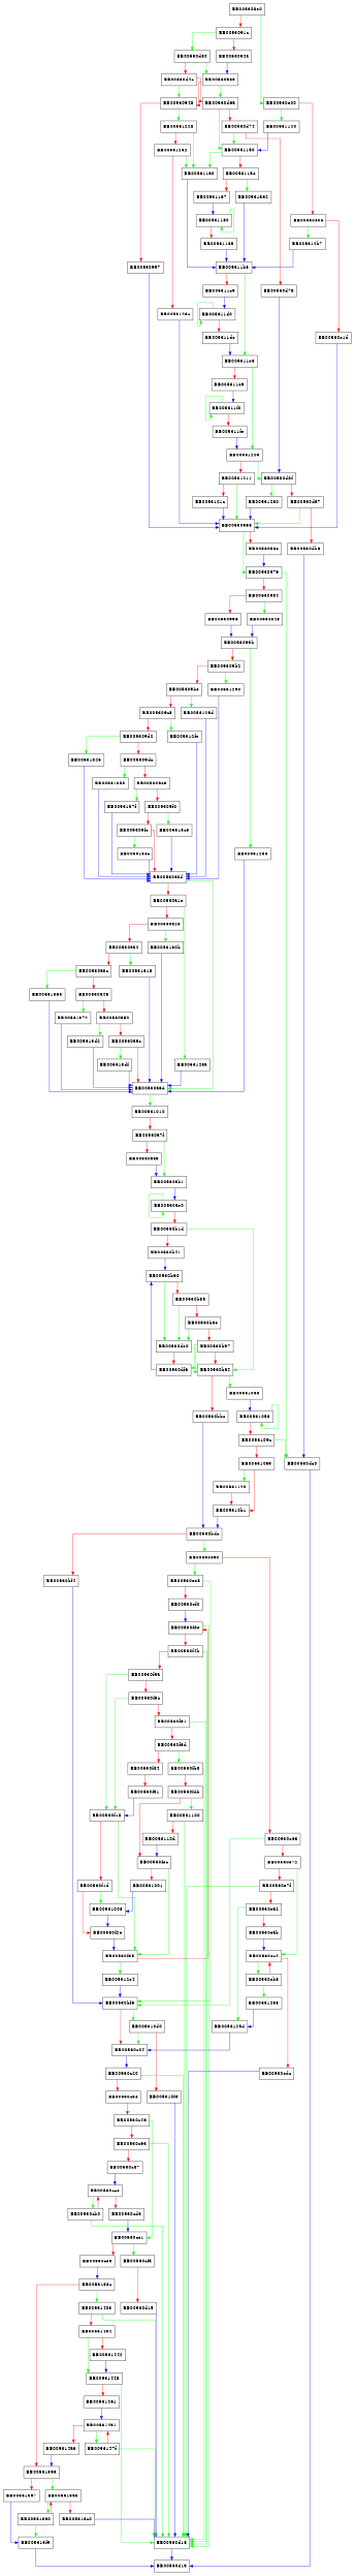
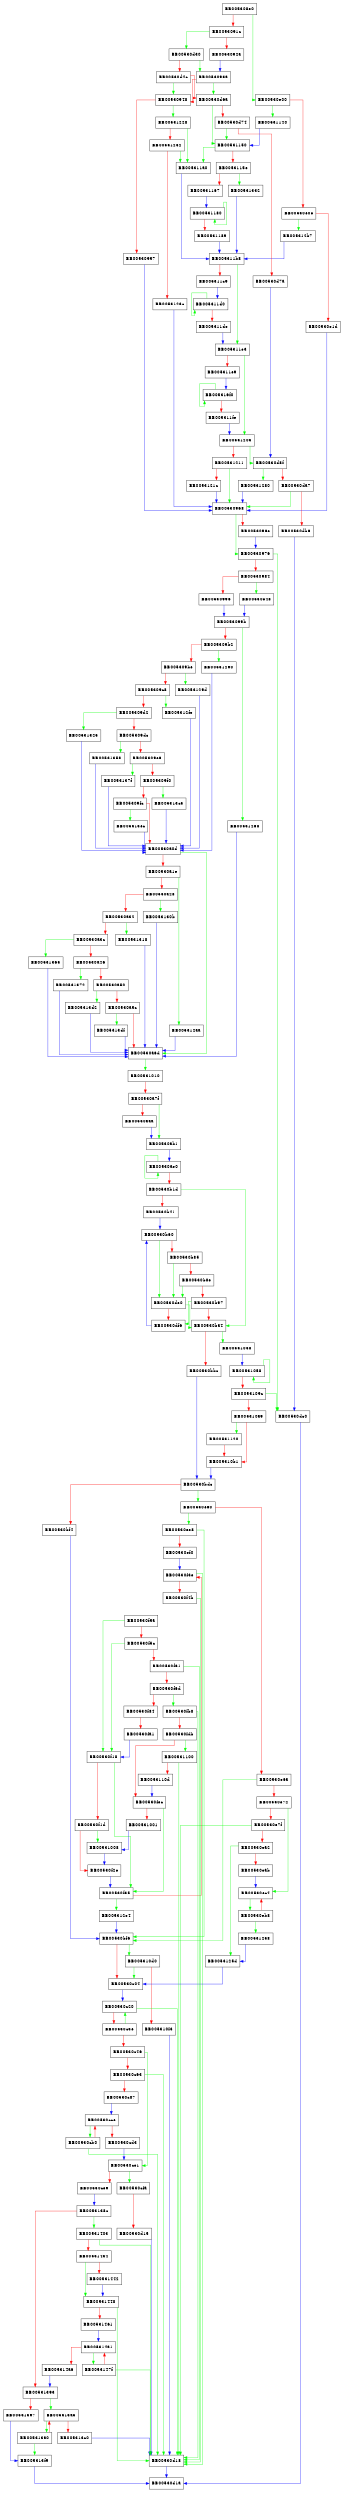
  digraph {
    splines=ortho
    node [shape=box]
    edge [color=red]
    BB005308e0
    BB00530e00
    BB0053091c
    BB00531140
    BB00530e0e
    BB00530d30
    BB0053092a
    BB00531150
    BB005312b7
    BB00530e1d
    BB0053093a
    BB00530d4c
    BB00530d6a
    BB00530948
    BB00530d74
    BB00531228
    BB00530957
    BB005311a0
    BB0053115e
    BB00530d7a
    BB00531232
    BB00530968
    BB005311b8
    BB0053123c
    BB00530976
    BB0053096e
    BB00530dc0
    BB00530984
    BB00530d1a
    BB00530e48
    BB00530996
    BB0053099b
    BB00531268
    BB005309b2
    BB00530a6d
    BB00531290
    BB005309be
    BB00531010
    BB00530a0d
    BB0053129d
    BB005309c8
    BB00530a1e
    BB005312fe
    BB005309d2
    BB00531325
    BB005309dc
    BB00531358
    BB005309e6
    BB0053137f
    BB005309f0
    BB005313c5
    BB005309fc
    BB005313ec
    BB005312aa
    BB00530a28
    BB00530a7f
    BB0053130b
    BB00530a32
    BB00531318
    BB00530a3c
    BB00531365
    BB00530a46
    BB00531372
    BB00530a50
    BB005313d2
    BB00530a5c
    BB005313df
    BB00530ab1
    BB00530aaa
    BB00530ae0
    BB00530b1d
    BB00530ba4
    BB00530b41
    BB00531038
    BB00530bbc
    BB00530b60
    BB00531058
    BB00530bdc
    BB00530de0
    BB00530b85
    BB00530df6
    BB00530b8e
    BB00530b97
    BB0053109c
    BB00530e60
    BB00530bf4
    BB00530ee8
    BB00530e6a
    BB00530bf6
    BB00530ef0
    BB00530e72
    BB005310d0
    BB00530c04
    BB005310f3
    BB00530c20
    BB00530d18
    BB00530c3e
    BB00530c46
    BB00530ce1
    BB00530c63
    BB00530cfa
    BB00530ce9
    BB00530c87
    BB00530d15
    BB0053138c
    BB00530cce
    BB00530cb0
    BB00530cd3
    BB00531403
    BB00531393
    BB00531434
    BB005313a5
    BB00531397
    BB00531332
    BB00531167
    BB00530d8f
    BB00531280
    BB00530da7
    BB00530db6
    BB005311e3
    BB005311c9
    BB00530f3e
    n123 [label=BB00530ec4]
    BB00530e7f
    BB00530eb8
-   BB00530edc
    BB00530ea2
    BB00531258
    BB0053125d
    BB00530eab
    BB00530f4b
    BB00530f5a
    BB00530f18
    BB00530f35
    BB00530f1d
    BB005312e4
    BB00531008
    BB00530f2e
    BB00530f5c
    BB00530f61
    BB00530f6d
    BB00530fb8
    BB00530f84
    BB00530fdb
    BB00530fa1
    BB00531100
    BB00530fec
    BB0053110d
    BB00531001
    BB005310a9
    BB00531120
    BB005310b1
    BB00531180
    BB00531189
    BB00531203
    BB005311e9
    BB005311d0
    BB00531211
-   BB005311f0
+   BB005311f0 [label=BB005316f0]
    BB005311de
    BB0053121c
    BB005311fe
    BB00531448
    BB00531442
    BB005313a0
    BB005313c0
    BB005313f9
    BB00531461
    BB005314a1
    BB0053147f
    BB005314a6
    BB005308e0 -> BB00530e00 [color=green]
    BB005308e0 -> BB0053091c
    BB00530e00 -> BB00531140 [color=green]
    BB00530e00 -> BB00530e0e
    BB0053091c -> BB00530d30 [color=green]
    BB0053091c -> BB0053092a
    BB00531140 -> BB00531150 [color=blue]
    BB00530e0e -> BB005312b7 [color=green]
    BB00530e0e -> BB00530e1d
    BB00530d30 -> BB0053093a [color=green]
    BB00530d30 -> BB00530d4c
    BB0053092a -> BB0053093a [color=blue]
    BB00531150 -> BB005311a0 [color=green]
    BB00531150 -> BB0053115e
    BB005312b7 -> BB005311b8 [color=blue]
    BB00530e1d -> BB00530968 [color=blue]
    BB0053093a -> BB00530d6a [color=green]
    BB0053093a -> BB00530948
    BB00530d4c -> BB00530d6a
    BB00530d4c -> BB00530948 [color=green]
    BB00530d6a -> BB00531150 [color=green]
    BB00530d6a -> BB00530d74
    BB00530948 -> BB00531228 [color=green]
    BB00530948 -> BB00530957
    BB00530d74 -> BB00531150 [color=green]
    BB00530d74 -> BB00530d7a
    BB00531228 -> BB005311a0 [color=green]
    BB00531228 -> BB00531232
    BB00530957 -> BB00530968 [color=blue]
    BB005311a0 -> BB005311b8 [color=blue]
    BB0053115e -> BB00531332 [color=green]
    BB0053115e -> BB00531167
    BB00530d7a -> BB00530d8f [color=blue]
    BB00531232 -> BB005311a0 [color=green]
    BB00531232 -> BB0053123c
    BB00530968 -> BB00530976 [color=green]
    BB00530968 -> BB0053096e
    BB005311b8 -> BB005311e3 [color=green]
    BB005311b8 -> BB005311c9
    BB0053123c -> BB00530968 [color=blue]
    BB00530976 -> BB00530dc0 [color=green]
    BB00530976 -> BB00530984
    BB0053096e -> BB00530976 [color=blue]
    BB00530dc0 -> BB00530d1a [color=blue]
    BB00530984 -> BB00530e48 [color=green]
    BB00530984 -> BB00530996
    BB00530e48 -> BB0053099b [color=blue]
    BB00530996 -> BB0053099b [color=blue]
    BB0053099b -> BB00531268 [color=green]
    BB0053099b -> BB005309b2
    BB00531268 -> BB00530a6d [color=blue]
    BB005309b2 -> BB00531290 [color=green]
    BB005309b2 -> BB005309be
    BB00530a6d -> BB00531010 [color=green]
    BB00531290 -> BB00530a0d [color=blue]
    BB005309be -> BB0053129d [color=green]
    BB005309be -> BB005309c8
    BB00531010 -> BB00530a7f
    BB00530a0d -> BB00530a6d [color=green]
    BB00530a0d -> BB00530a1e
    BB0053129d -> BB00530a0d [color=blue]
    BB005309c8 -> BB005312fe [color=green]
    BB005309c8 -> BB005309d2
    BB00530a1e -> BB005312aa [color=green]
    BB00530a1e -> BB00530a28
    BB005312fe -> BB00530a0d [color=blue]
    BB005309d2 -> BB00531325 [color=green]
    BB005309d2 -> BB005309dc
    BB00531325 -> BB00530a0d [color=blue]
    BB005309dc -> BB00531358 [color=green]
    BB005309dc -> BB005309e6
    BB00531358 -> BB00530a0d [color=blue]
    BB005309e6 -> BB0053137f [color=green]
    BB005309e6 -> BB005309f0
    BB0053137f -> BB00530a0d [color=blue]
    BB005309f0 -> BB005313c5 [color=green]
    BB005309f0 -> BB005309fc
    BB005313c5 -> BB00530a0d [color=blue]
    BB005309fc -> BB00530a0d
    BB005309fc -> BB005313ec [color=green]
    BB005313ec -> BB00530a0d [color=blue]
    BB005312aa -> BB00530a6d [color=blue]
    BB00530a28 -> BB0053130b [color=green]
    BB00530a28 -> BB00530a32
    BB00530a7f -> BB00530ab1 [color=green]
    BB00530a7f -> BB00530aaa
    BB0053130b -> BB00530a6d [color=blue]
    BB00530a32 -> BB00531318 [color=green]
    BB00530a32 -> BB00530a3c
    BB00531318 -> BB00530a6d [color=blue]
    BB00530a3c -> BB00531365 [color=green]
    BB00530a3c -> BB00530a46
    BB00531365 -> BB00530a6d [color=blue]
    BB00530a46 -> BB00531372 [color=green]
    BB00530a46 -> BB00530a50
    BB00531372 -> BB00530a6d [color=blue]
    BB00530a50 -> BB005313d2 [color=green]
    BB00530a50 -> BB00530a5c
    BB005313d2 -> BB00530a6d [color=blue]
    BB00530a5c -> BB00530a6d
    BB00530a5c -> BB005313df [color=green]
    BB005313df -> BB00530a6d [color=blue]
    BB00530ab1 -> BB00530ae0 [color=blue]
    BB00530aaa -> BB00530ab1 [color=blue]
    BB00530ae0 -> BB00530ae0 [color=green]
    BB00530ae0 -> BB00530b1d
    BB00530b1d -> BB00530ba4 [color=green]
    BB00530b1d -> BB00530b41
    BB00530ba4 -> BB00531038 [color=green]
    BB00530ba4 -> BB00530bbc
    BB00530b41 -> BB00530b60 [color=blue]
    BB00531038 -> BB00531058 [color=blue]
    BB00530bbc -> BB00530bdc [color=blue]
    BB00530b60 -> BB00530de0 [color=green]
    BB00530b60 -> BB00530b85
    BB00531058 -> BB00531058 [color=green]
    BB00531058 -> BB0053109c
    BB00530bdc -> BB00530e60 [color=green]
    BB00530bdc -> BB00530bf4
    BB00530de0 -> BB00530ba4 [color=green]
    BB00530de0 -> BB00530df6
    BB00530b85 -> BB00530de0 [color=green]
    BB00530b85 -> BB00530b8e
    BB00530df6 -> BB00530b60 [color=blue]
    BB00530b8e -> BB00530de0 [color=green]
    BB00530b8e -> BB00530b97
    BB00530b97 -> BB00530ba4
    BB00530b97 -> BB00530df6 [color=green]
    BB0053109c -> BB00530dc0 [color=green]
    BB0053109c -> BB005310a9
    BB00530e60 -> BB00530ee8 [color=green]
    BB00530e60 -> BB00530e6a
    BB00530bf4 -> BB00530bf6 [color=blue]
    BB00530ee8 -> BB00530bf6 [color=green]
    BB00530ee8 -> BB00530ef0
    BB00530e6a -> BB00530bf6 [color=green]
    BB00530e6a -> BB00530e72
    BB00530bf6 -> BB005310d0 [color=green]
    BB00530bf6 -> BB00530c04
    BB00530ef0 -> BB00530f3e [color=blue]
    BB00530e72 -> n123 [color=green]
    BB00530e72 -> BB00530e7f
    BB005310d0 -> BB00530c04 [color=green]
    BB005310d0 -> BB005310f3
    BB00530c04 -> BB00530c20 [color=blue]
    BB005310f3 -> BB00530d18 [color=blue]
    BB00530c20 -> BB00530d18 [color=green]
    BB00530c20 -> BB00530c3e
    BB00530d18 -> BB00530d1a [color=blue]
+   BB00530c3e -> BB00530c20 [color=green]
    BB00530c3e -> BB00530c46
    BB00530c46 -> BB00530ce1 [color=green]
    BB00530c46 -> BB00530c63
    BB00530ce1 -> BB00530cfa [color=green]
    BB00530ce1 -> BB00530ce9
    BB00530c63 -> BB00530d18 [color=green]
    BB00530c63 -> BB00530c87
    BB00530cfa -> BB00530d15
    BB00530ce9 -> BB0053138c [color=blue]
    BB00530c87 -> BB00530cce [color=blue]
    BB00530d15 -> BB00530d18 [color=blue]
    BB0053138c -> BB00531403 [color=green]
    BB0053138c -> BB00531393
    BB00530cce -> BB00530cb0 [color=green]
    BB00530cce -> BB00530cd3
    BB00530cb0 -> BB00530d18 [color=green]
    BB00530cb0 -> BB00530cce
    BB00530cd3 -> BB00530ce1 [color=blue]
    BB00531403 -> BB00530d18 [color=green]
    BB00531403 -> BB00531434
    BB00531393 -> BB005313a5 [color=green]
    BB00531393 -> BB00531397
    BB00531434 -> BB00531448 [color=green]
    BB00531434 -> BB00531442
    BB005313a5 -> BB005313a0 [color=green]
    BB005313a5 -> BB005313c0
    BB00531397 -> BB005313f9 [color=blue]
    BB00531332 -> BB005311b8 [color=blue]
    BB00531167 -> BB00531180 [color=blue]
    BB00530d8f -> BB00531280 [color=green]
    BB00530d8f -> BB00530da7
    BB00531280 -> BB00530968 [color=blue]
    BB00530da7 -> BB00530968 [color=green]
    BB00530da7 -> BB00530db6
    BB00530db6 -> BB00530dc0 [color=blue]
    BB005311e3 -> BB00531203 [color=green]
    BB005311e3 -> BB005311e9
    BB005311c9 -> BB005311d0 [color=blue]
    BB00530f3e -> BB00530d18 [color=green]
    BB00530f3e -> BB00530f4b
    n123 -> BB00530eb8 [color=green]
-   n123 -> BB00530edc
    BB00530e7f -> BB00530d18 [color=green]
    BB00530e7f -> BB00530ea2
    BB00530eb8 -> n123
    BB00530eb8 -> BB00531258 [color=green]
-   BB00530edc -> BB00530d18 [color=blue]
    BB00530ea2 -> BB0053125d [color=green]
    BB00530ea2 -> BB00530eab
    BB00531258 -> BB0053125d [color=blue]
    BB0053125d -> BB00530c04 [color=blue]
    BB00530eab -> n123 [color=blue]
    BB00530f4b -> BB00530d18 [color=green]
-   BB00530f4b -> BB00530f5a
    BB00530f5a -> BB00530f18 [color=green]
    BB00530f5a -> BB00530f5c
    BB00530f18 -> BB00530f35 [color=green]
    BB00530f18 -> BB00530f1d
    BB00530f35 -> BB00530f3e
    BB00530f35 -> BB005312e4 [color=green]
    BB00530f1d -> BB00531008 [color=green]
    BB00530f1d -> BB00530f2e
    BB005312e4 -> BB00530bf6 [color=blue]
    BB00531008 -> BB00530f2e [color=blue]
    BB00530f2e -> BB00530f35 [color=blue]
    BB00530f5c -> BB00530f18 [color=green]
    BB00530f5c -> BB00530f61
    BB00530f61 -> BB00530d18 [color=green]
    BB00530f61 -> BB00530f6d
    BB00530f6d -> BB00530fb8 [color=green]
    BB00530f6d -> BB00530f84
    BB00530fb8 -> BB00530d18 [color=green]
    BB00530fb8 -> BB00530fdb
    BB00530f84 -> BB00530fa1
    BB00530fdb -> BB00531100 [color=green]
    BB00530fdb -> BB00530fec
    BB00530fa1 -> BB00530f18 [color=blue]
    BB00531100 -> BB00530d18 [color=green]
    BB00531100 -> BB0053110d
    BB00530fec -> BB00530f35 [color=green]
    BB00530fec -> BB00531001
    BB0053110d -> BB00530fec [color=blue]
    BB00531001 -> BB00531008 [color=blue]
    BB005310a9 -> BB00531120 [color=green]
    BB005310a9 -> BB005310b1
    BB00531120 -> BB005310b1
    BB005310b1 -> BB00530bdc [color=blue]
    BB00531180 -> BB00531180 [color=green]
    BB00531180 -> BB00531189
    BB00531189 -> BB005311b8 [color=blue]
    BB00531203 -> BB00530d8f [color=green]
    BB00531203 -> BB00531211
    BB005311e9 -> BB005311f0 [color=blue]
    BB005311d0 -> BB005311d0 [color=green]
    BB005311d0 -> BB005311de
    BB00531211 -> BB00530968 [color=green]
    BB00531211 -> BB0053121c
    BB005311f0 -> BB005311f0 [color=green]
    BB005311f0 -> BB005311fe
    BB005311de -> BB005311e3 [color=blue]
    BB0053121c -> BB00530968 [color=blue]
    BB005311fe -> BB00531203 [color=blue]
    BB00531448 -> BB00530d18 [color=green]
    BB00531448 -> BB00531461
    BB00531442 -> BB00531448 [color=blue]
    BB005313a0 -> BB005313a5
    BB005313a0 -> BB005313f9 [color=green]
    BB005313c0 -> BB00530d18 [color=blue]
    BB005313f9 -> BB00530d1a [color=blue]
    BB00531461 -> BB005314a1 [color=blue]
    BB005314a1 -> BB0053147f [color=green]
    BB005314a1 -> BB005314a6
    BB0053147f -> BB00530d18 [color=green]
    BB0053147f -> BB005314a1
    BB005314a6 -> BB00531393 [color=blue]
  }
